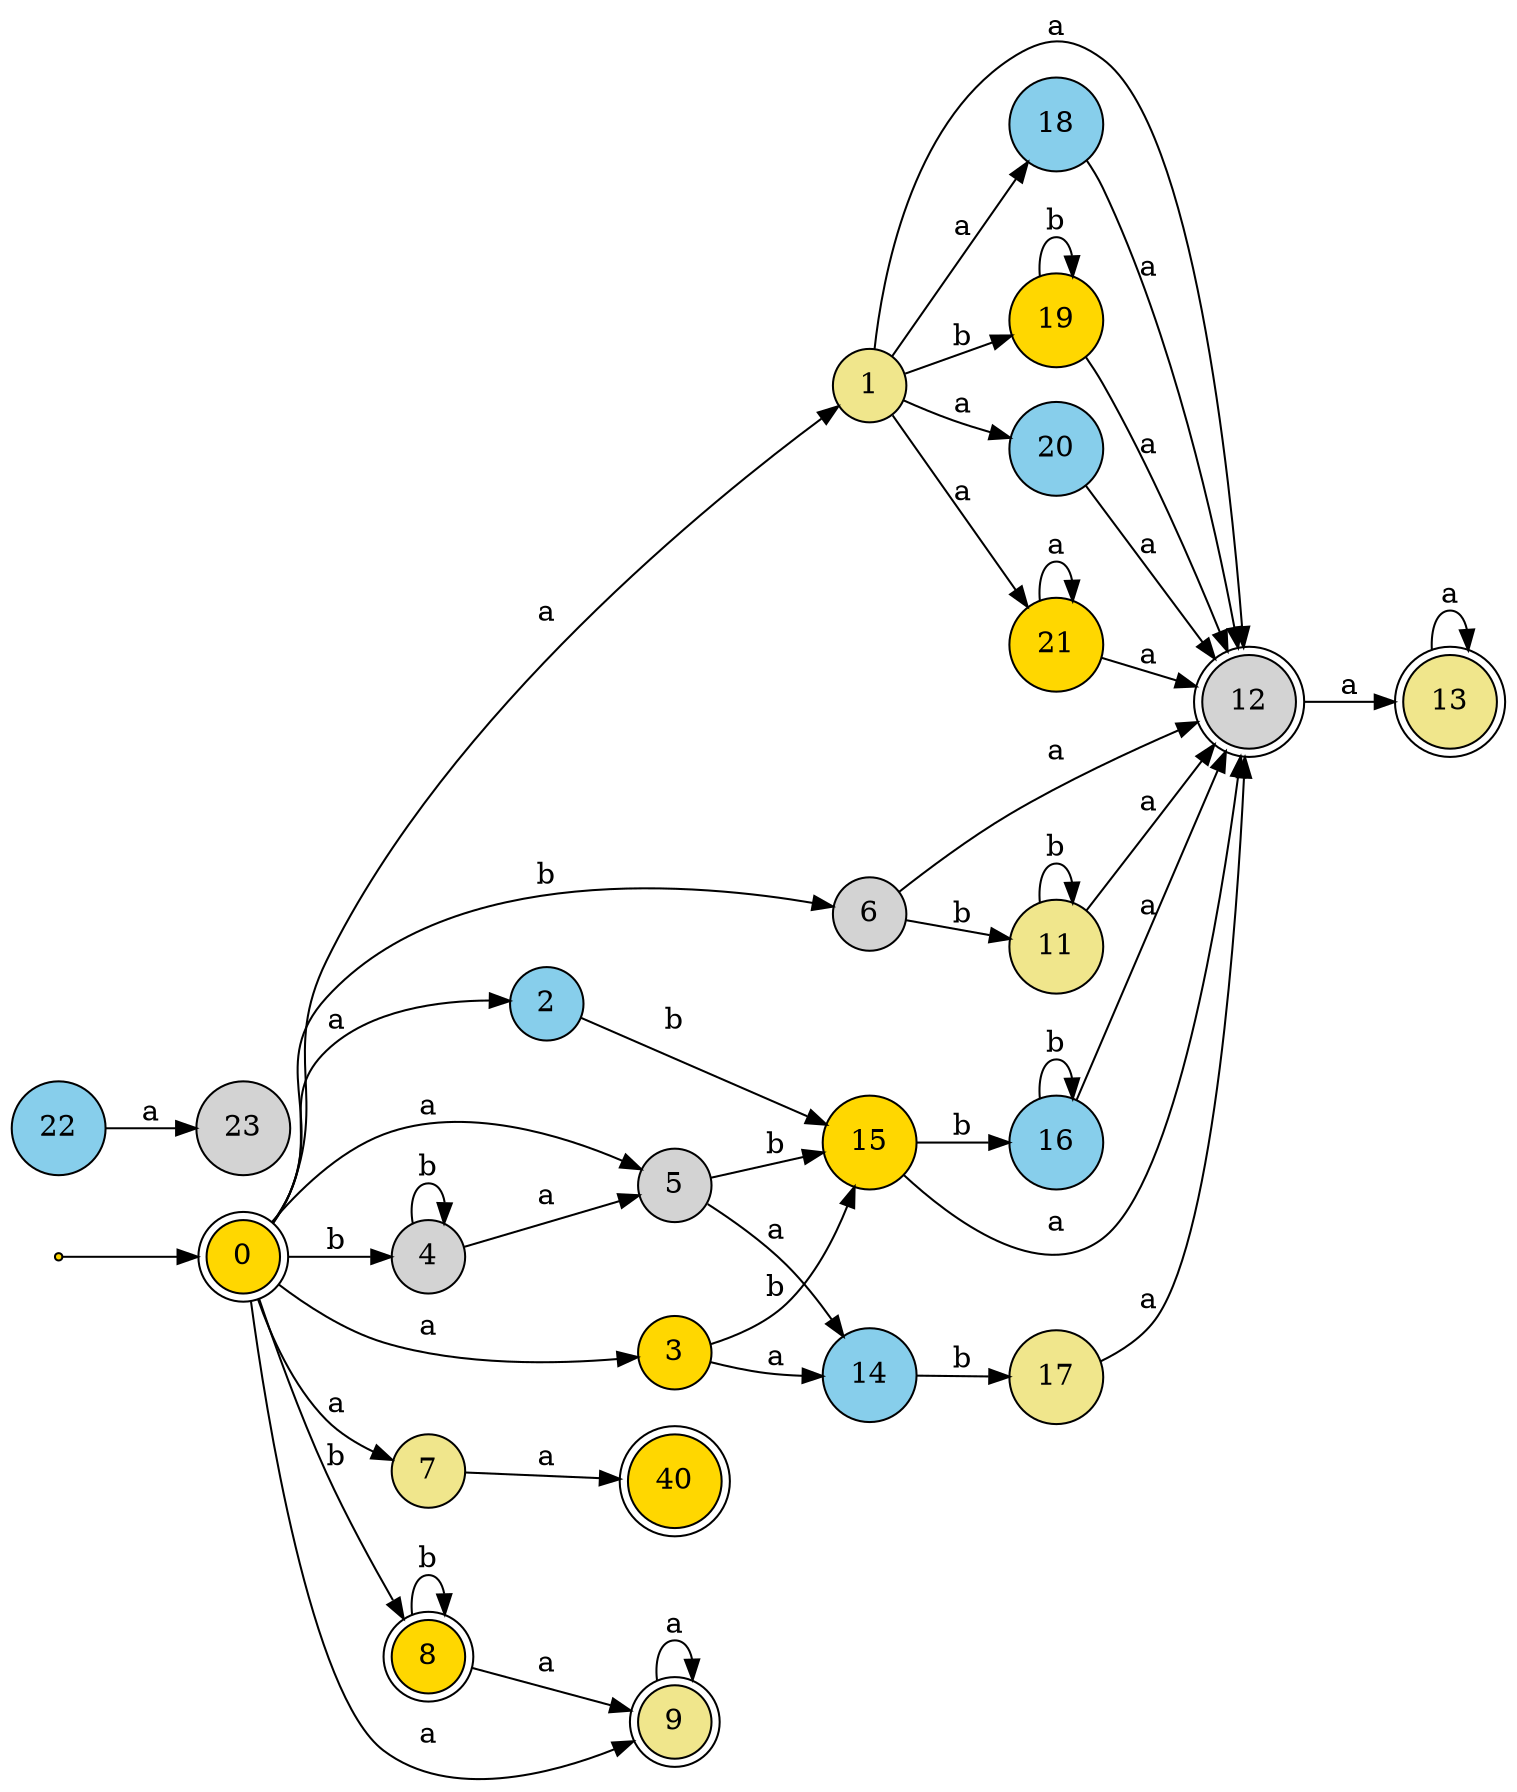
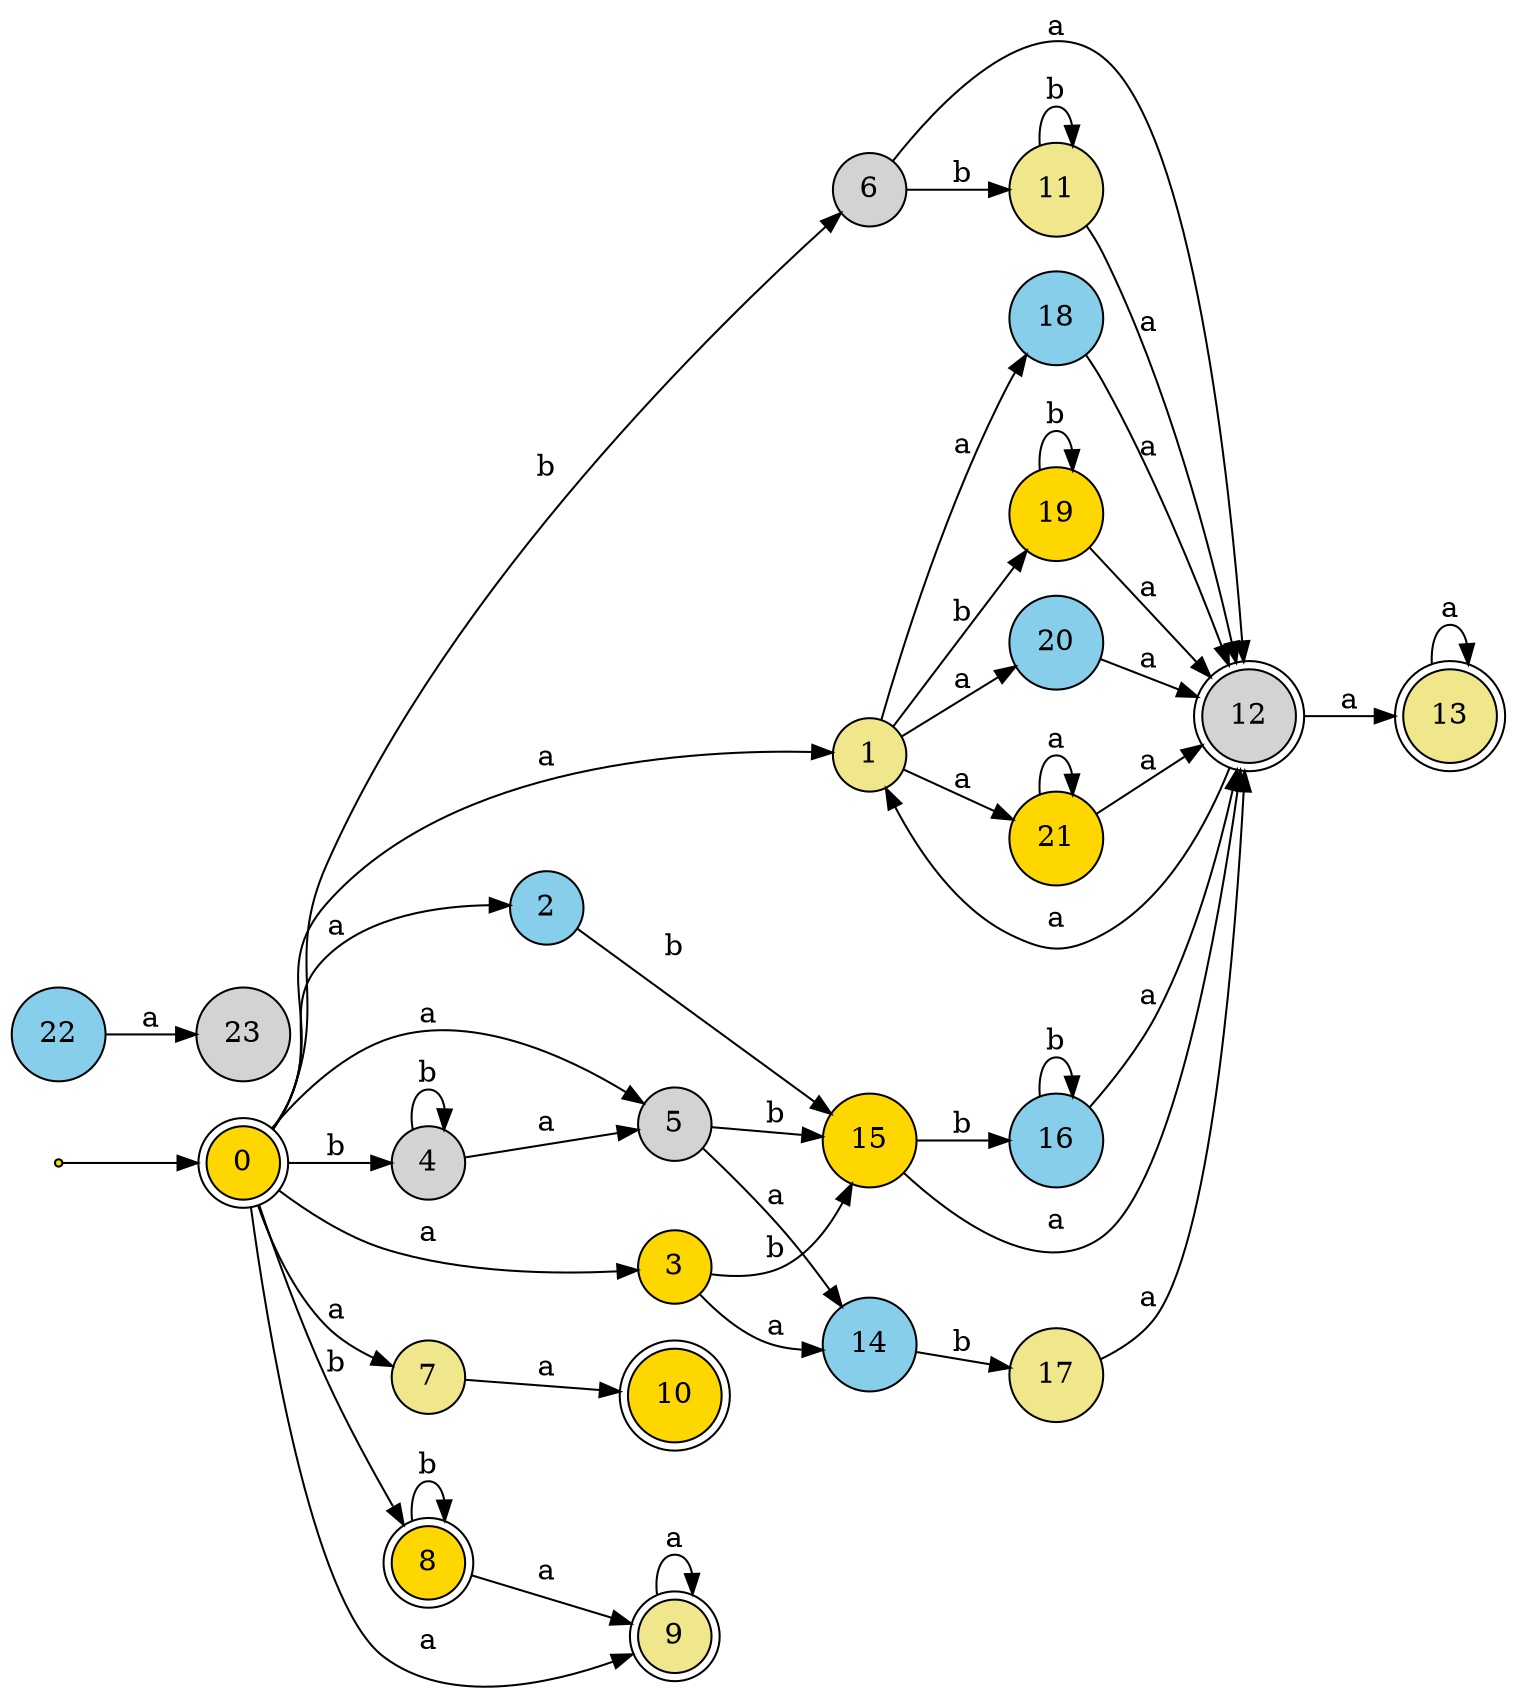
  digraph {
    rankdir=LR
    node [fillcolor=gold shape=circle style=filled]
    dummy0 [shape=point]
    0 [shape=doublecircle]
    1 [fillcolor=khaki]
    2 [fillcolor=skyblue]
    3
    4 [fillcolor=lightgrey]
    5 [fillcolor=lightgrey]
    6 [fillcolor=lightgrey]
    7 [fillcolor=khaki]
    8 [shape=doublecircle]
    9 [fillcolor=khaki shape=doublecircle]
    12 [fillcolor=lightgrey shape=doublecircle]
    18 [fillcolor=skyblue]
    19
    20 [fillcolor=skyblue]
    21
    15
    14 [fillcolor=skyblue]
    11 [fillcolor=khaki]
-   10 [shape=doublecircle label=40]
+   10 [shape=doublecircle]
    13 [fillcolor=khaki shape=doublecircle]
    22 [fillcolor=skyblue]
    23 [fillcolor=lightgrey]
    17 [fillcolor=khaki]
    16 [fillcolor=skyblue]
    dummy0 -> 0
    0 -> 1 [label=a]
    0 -> 2 [label=a]
    0 -> 3 [label=a]
    0 -> 4 [label=b]
    0 -> 5 [label=a]
    0 -> 6 [label=b]
    0 -> 7 [label=a]
    0 -> 8 [label=b]
    0 -> 9 [label=a]
-   1 -> 12 [label=a]
+   12 -> 1 [label=a]
    1 -> 18 [label=a]
    1 -> 19 [label=b]
    1 -> 20 [label=a]
    1 -> 21 [label=a]
    2 -> 15 [label=b]
    3 -> 15 [label=b]
    3 -> 14 [label=a]
    4 -> 4 [label=b]
    4 -> 5 [label=a]
    5 -> 15 [label=b]
    5 -> 14 [label=a]
    6 -> 12 [label=a]
    6 -> 11 [label=b]
    7 -> 10 [label=a]
    8 -> 8 [label=b]
    8 -> 9 [label=a]
    9 -> 9 [label=a]
    12 -> 13 [label=a]
    18 -> 12 [label=a]
    19 -> 12 [label=a]
    19 -> 19 [label=b]
    20 -> 12 [label=a]
    21 -> 12 [label=a]
    21 -> 21 [label=a]
    15 -> 12 [label=a]
    15 -> 16 [label=b]
    14 -> 17 [label=b]
    11 -> 12 [label=a]
    11 -> 11 [label=b]
    13 -> 13 [label=a]
    22 -> 23 [label=a]
    17 -> 12 [label=a]
    16 -> 12 [label=a]
    16 -> 16 [label=b]
  }
